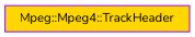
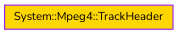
  digraph {
    rankdir=TB
    fontname=Nunito
-   n1 [color=purple fillcolor=gold fontname=Nunito fontsize=10 height=0.2 label="Mpeg::Mpeg4::TrackHeader" shape=record style=filled width=0.4]
+   n1 [color=purple fillcolor=gold fontname=Nunito fontsize=10 height=0.2 label="System::Mpeg4::TrackHeader" shape=record style=filled width=0.4]
  }
